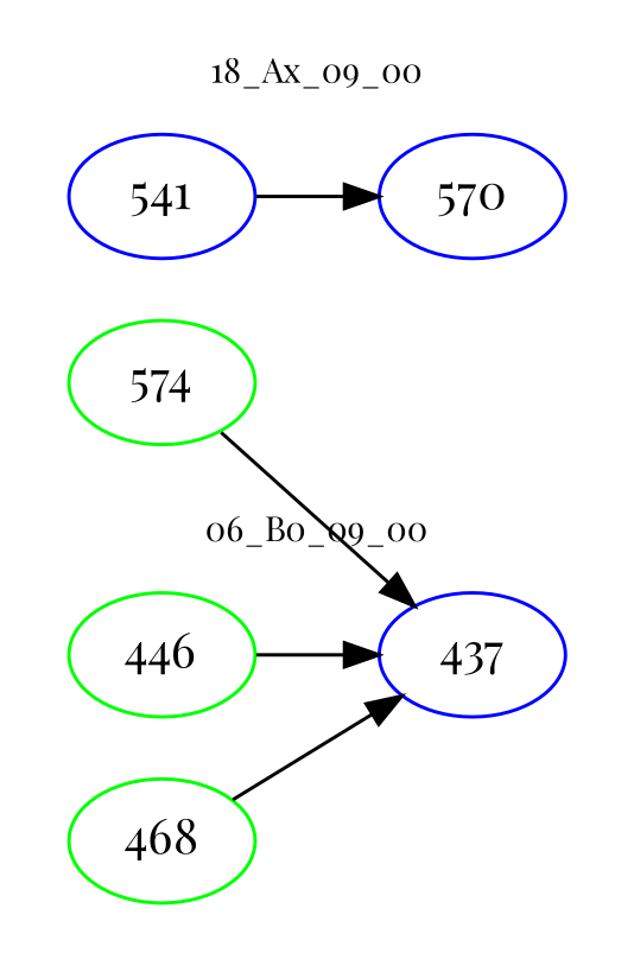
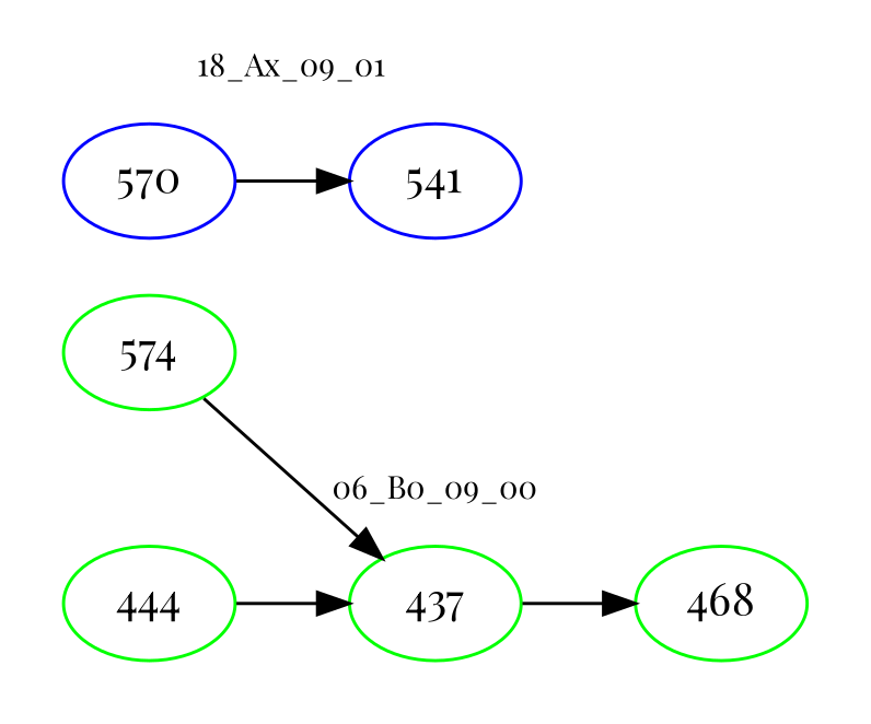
  digraph {
    fontname="Playfair Display"
    rankdir=LR
    node [color=green fontname="Playfair Display"]
    edge [color=black fontname="Playfair Display"]
    n1 [label=574]
    n2 [color=blue label=570]
    n3 [color=blue label=541]
-   n4 [label=446]
-   n5 [color=blue label=437]
+   n4 [label=444]
+   n5 [label=437]
    n6 [label=468]
    subgraph cluster_1 {
      color=white
      fontsize=10
-     label="18_Ax_09_00"
+     label="18_Ax_09_01"
      n1
      n2
      n3
    }
    subgraph cluster_2 {
      color=white
      fontsize=10
      label="06_B0_09_00"
      n4
      n5
      n6
    }
    n1 -> n5
-   n3 -> n2
+   n2 -> n3
    n4 -> n5
-   n6 -> n5
+   n5 -> n6
  }
